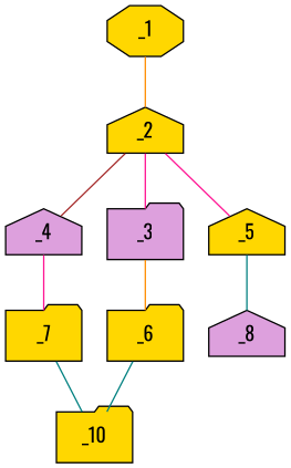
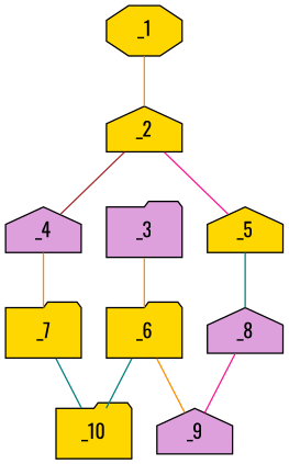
  graph {
    fontname=Oswald
    node [charge=0 chem=1 fillcolor=gold fontname=Oswald shape=house style=filled symbol="C  " x=4.5092 y=-0.2682]
    edge [color=darkorange fontname=Oswald valence=1]
    _1 [chem=4 shape=octagon symbol="N  " x=5.2163 y=-0.9753]
    _2
    _3 [fillcolor=plum shape=folder y=0.6973]
    _4 [fillcolor=plum x=3.8876 y=-1.1801]
    _5 [x=3.673 y=-0.571]
    _6 [shape=folder x=3.673 y=1.1801]
    _7 [shape=folder x=2.9819 y=-0.7033]
    _8 [fillcolor=plum x=2.8368]
+   _9 [fillcolor=plum x=2.8368 y=0.6973]
    _10 [shape=folder x=2.9819 y=0.342]
    _1 -- _2
-   _2 -- _3 [color=deeppink]
    _2 -- _4 [color=brown]
    _2 -- _5 [color=deeppink]
    _3 -- _6
-   _4 -- _7 [color=deeppink]
+   _4 -- _7
    _5 -- _8 [color=teal]
+   _6 -- _9
    _6 -- _10 [color=teal]
    _7 -- _10 [color=teal]
+   _8 -- _9 [color=deeppink]
  }
